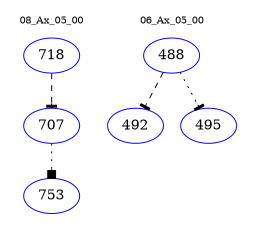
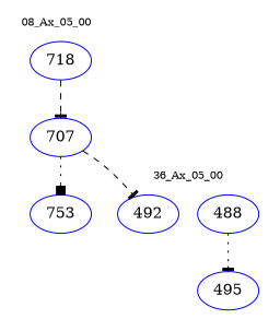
  digraph {
    node [color=blue]
    edge [arrowhead=tee color=black style=dashed]
    n1 [label=718]
    n2 [label=707]
    n3 [label=753]
    n4 [label=488]
    n5 [label=492]
    n6 [label=495]
    subgraph cluster_1 {
      color=white
      fontsize=10
      label="08_Ax_05_00"
      n1
      n2
      n3
    }
    subgraph cluster_2 {
      color=white
      fontsize=10
-     label="06_Ax_05_00"
+     label="36_Ax_05_00"
      n4
      n5
      n6
    }
    n1 -> n2
    n2 -> n3 [arrowhead=box style=dotted]
-   n4 -> n5
+   n2 -> n5
    n4 -> n6 [style=dotted]
  }
